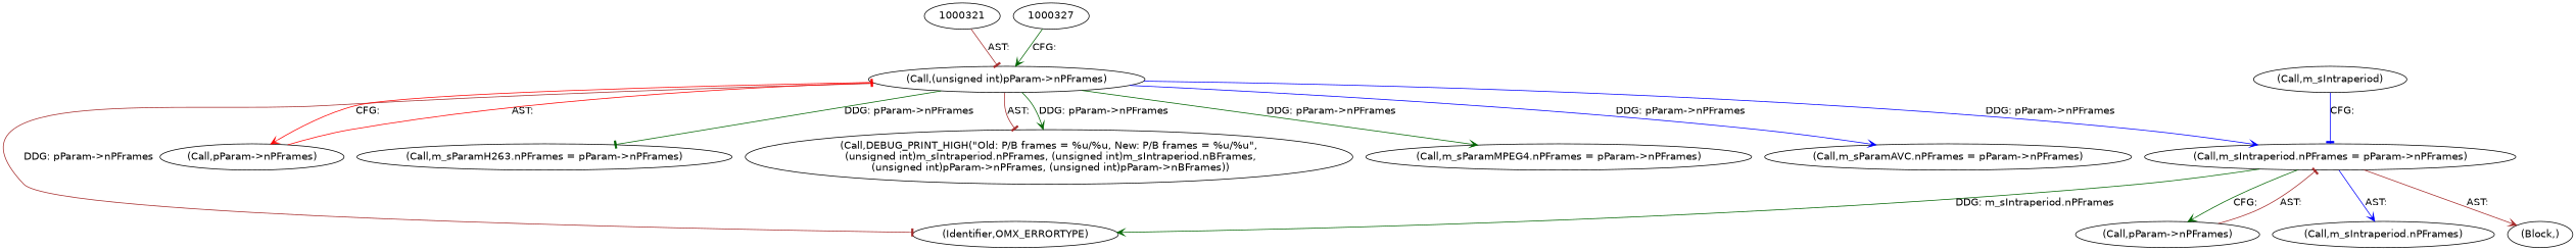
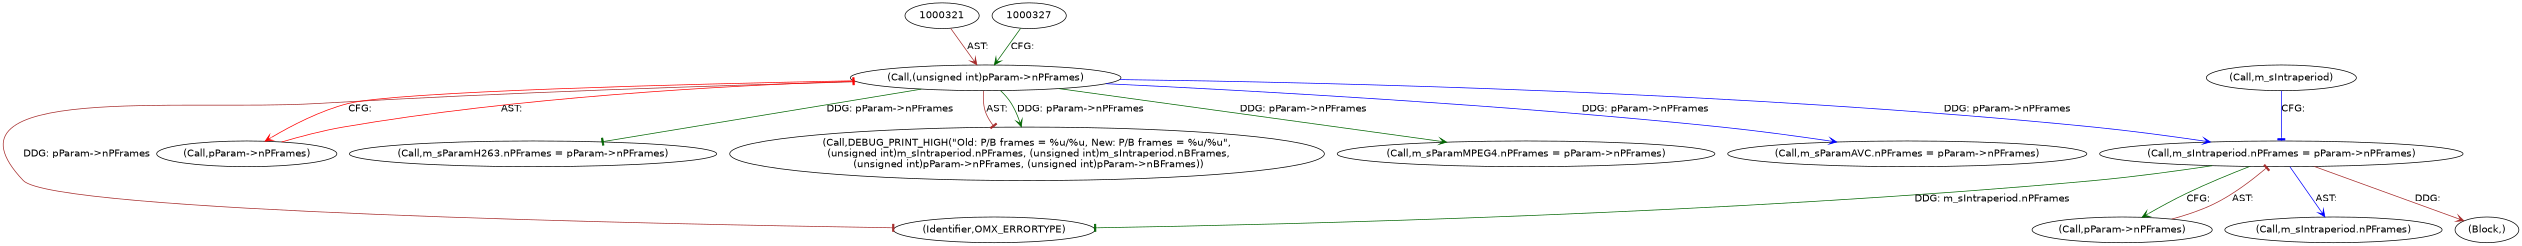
  digraph {
    fontname="DejaVu Sans"
    node [fontname="DejaVu Sans"]
    edge [arrowhead=vee color=darkgreen fontname="DejaVu Sans"]
    n1 [label="(Call,m_sIntraperiod.nPFrames = pParam->nPFrames)"]
    n2 [label="(Block,)"]
    n3 [label="(Identifier,OMX_ERRORTYPE)"]
    n4 [label="(Call,pParam->nPFrames)"]
    n5 [label="(Call,m_sIntraperiod.nPFrames)"]
    n6 [label="(Call,(unsigned int)pParam->nPFrames)"]
    n7 [label="(Call,pParam->nPFrames)"]
    n8 [label="(Call,m_sParamH263.nPFrames = pParam->nPFrames)"]
    n9 [label="(Call,DEBUG_PRINT_HIGH(\"Old: P/B frames = %u/%u, New: P/B frames = %u/%u\",\n (unsigned int)m_sIntraperiod.nPFrames, (unsigned int)m_sIntraperiod.nBFrames,\n (unsigned int)pParam->nPFrames, (unsigned int)pParam->nBFrames))"]
    n10 [label="(Call,m_sParamMPEG4.nPFrames = pParam->nPFrames)"]
    n11 [label="(Call,m_sParamAVC.nPFrames = pParam->nPFrames)"]
    n12 [label="(Call,m_sIntraperiod)"]
    1000321
    n14 [label=1000327]
-   n1 -> n2 [color=brown label="AST: "]
-   n1 -> n3 [label="DDG: m_sIntraperiod.nPFrames"]
+   n1 -> n2 [color=brown label="DDG: "]
+   n1 -> n3 [arrowhead=tee label="DDG: m_sIntraperiod.nPFrames"]
    n1 -> n4 [label="CFG: "]
    n1 -> n5 [color=blue label="AST: "]
    n4 -> n1 [arrowhead=tee color=brown label="AST: "]
    n6 -> n1 [color=blue label="DDG: pParam->nPFrames"]
    n6 -> n3 [arrowhead=tee color=brown label="DDG: pParam->nPFrames"]
    n6 -> n7 [color=red label="CFG: "]
    n6 -> n8 [arrowhead=tee label="DDG: pParam->nPFrames"]
    n6 -> n9 [arrowhead=tee color=brown label="AST: "]
    n6 -> n9 [label="DDG: pParam->nPFrames"]
    n6 -> n10 [label="DDG: pParam->nPFrames"]
    n6 -> n11 [color=blue label="DDG: pParam->nPFrames"]
    n7 -> n6 [arrowhead=tee color=red label="AST: "]
    n12 -> n1 [arrowhead=tee color=blue label="CFG: "]
-   1000321 -> n6 [arrowhead=tee color=brown label="AST: "]
+   1000321 -> n6 [color=brown label="AST: "]
    n14 -> n6 [label="CFG: "]
  }
